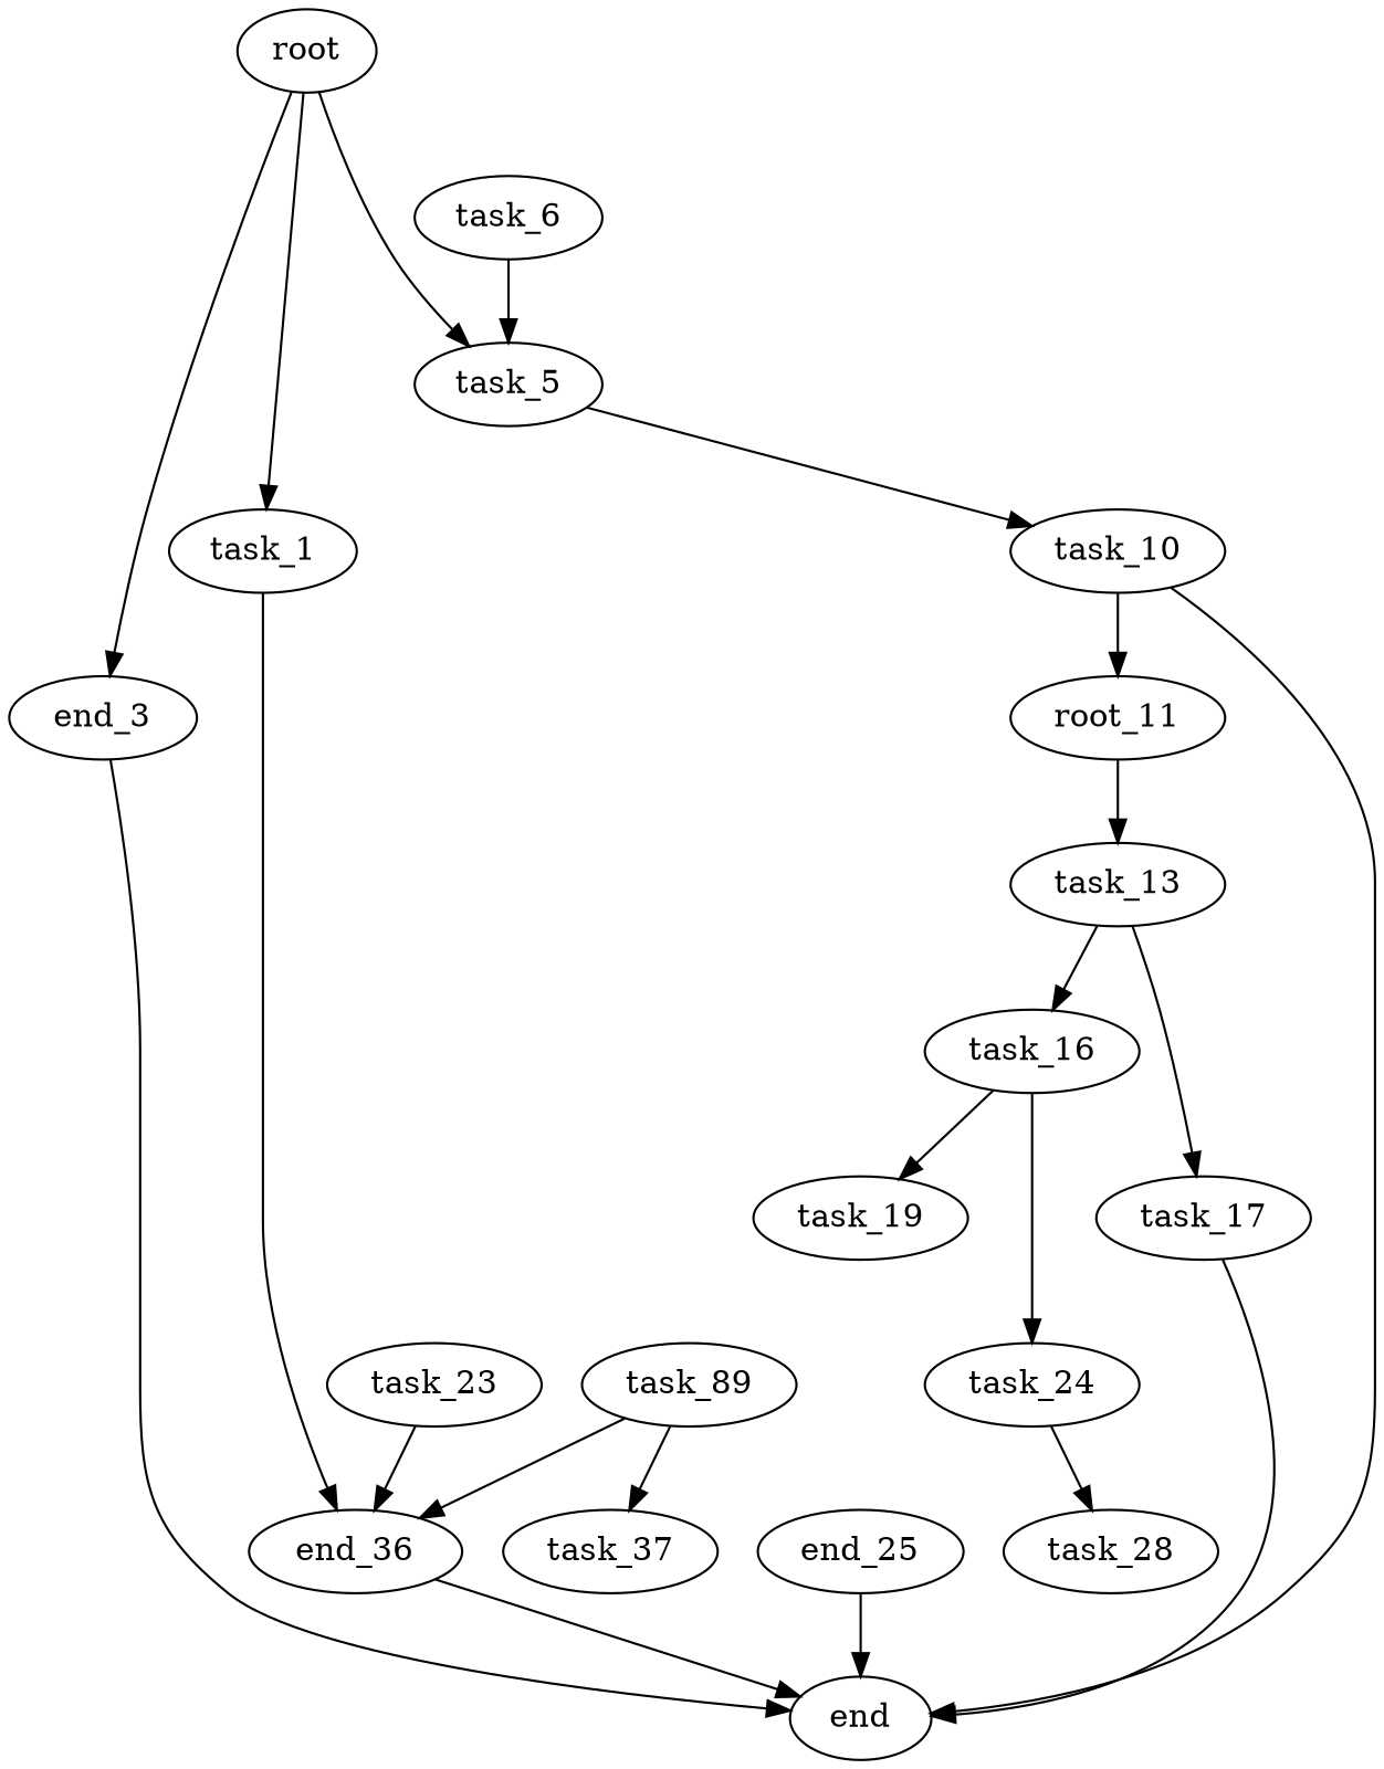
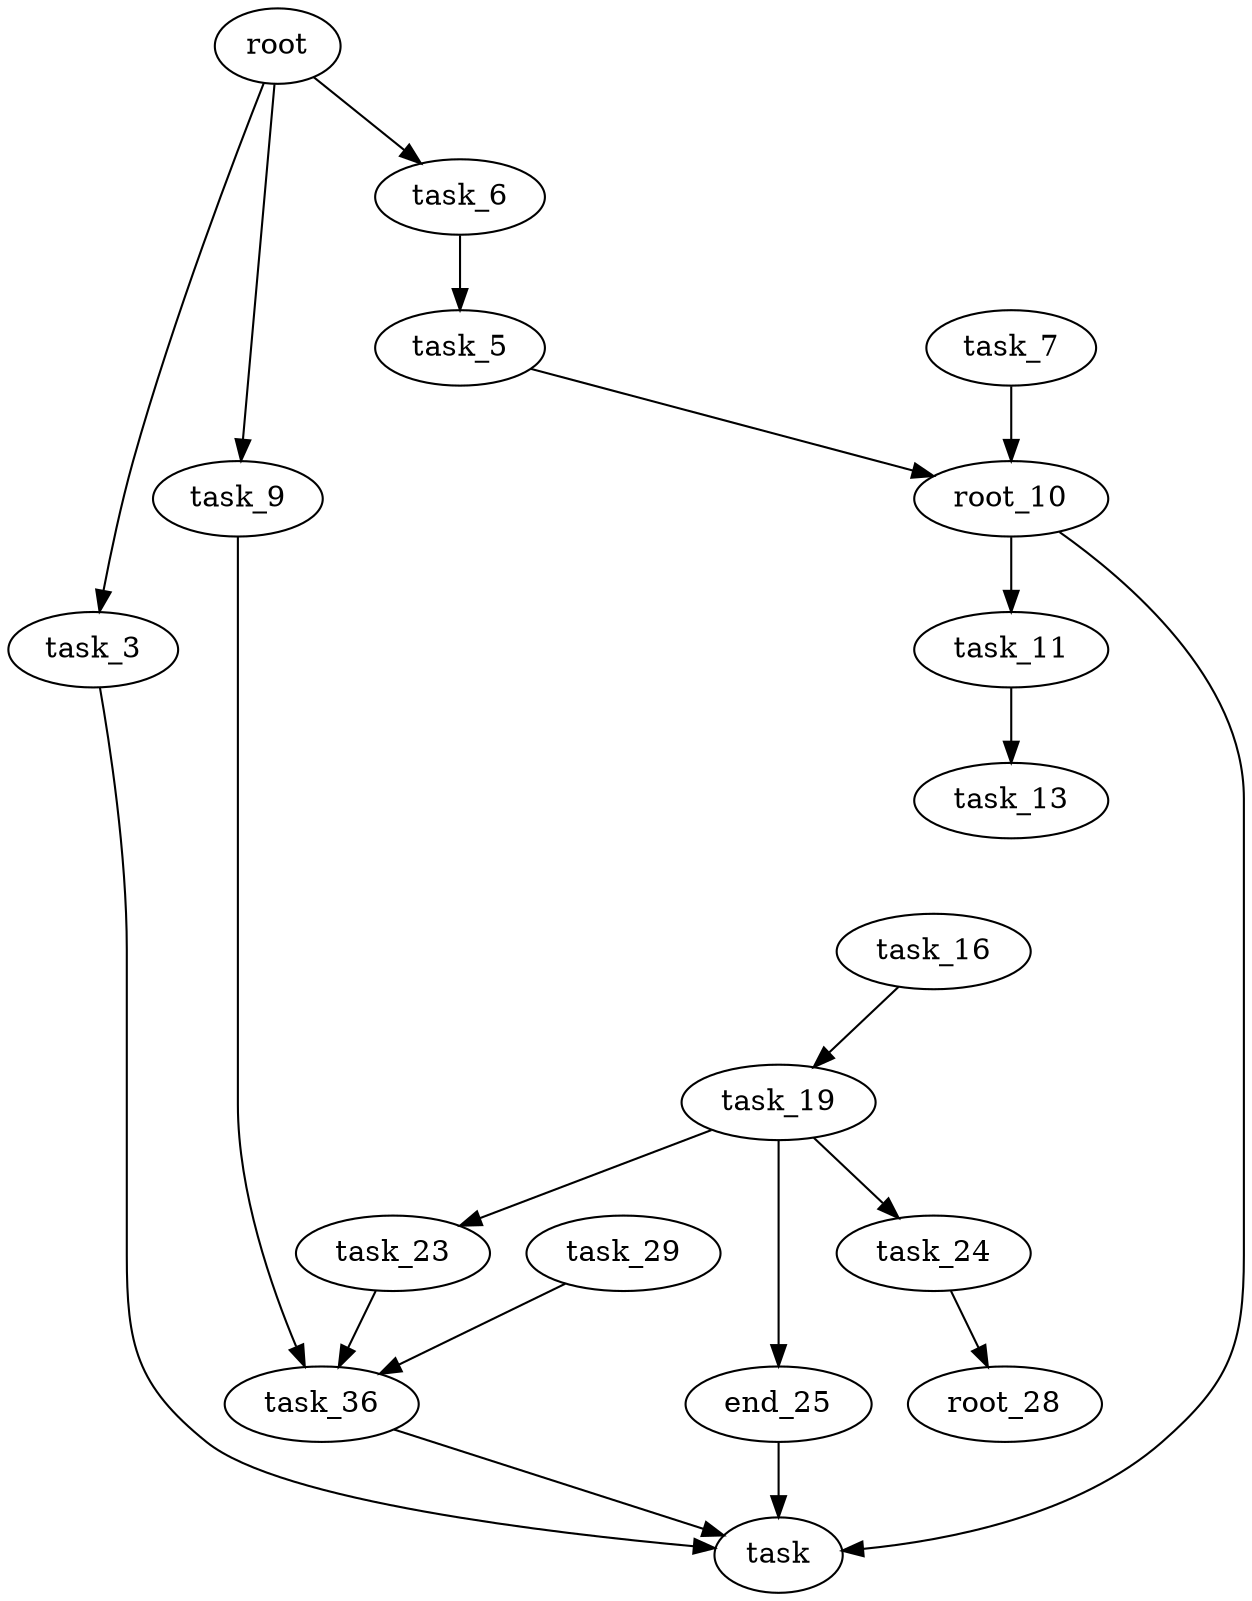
  digraph {
    root
-   task_1
+   task_1 [label=task_9]
    n3 [label=task_6]
-   task_3 [label=end_3]
-   task_36 [label=end_36]
+   task_3
+   task_36
    task_5
-   end
-   task_10
-   task_11 [label=root_11]
+   end [label=task]
+   task_10 [label=root_10]
+   task_7
+   task_11
    task_13
    task_16
-   task_17
    task_19
    task_23
    task_24
    n17 [label=end_25]
-   task_28
-   task_29 [label=task_89]
-   task_37
+   task_28 [label=root_28]
+   task_29
    root -> task_1
-   root -> task_5
+   root -> n3
    root -> task_3
    task_1 -> task_36
    n3 -> task_5
    task_3 -> end
    task_36 -> end
    task_5 -> task_10
    task_10 -> end
    task_10 -> task_11
+   task_7 -> task_10
    task_11 -> task_13
-   task_13 -> task_16
-   task_13 -> task_17
    task_16 -> task_19
-   task_17 -> end
-   task_16 -> task_24
+   task_19 -> task_23
+   task_19 -> task_24
+   task_19 -> n17
    task_23 -> task_36
    task_24 -> task_28
    n17 -> end
    task_29 -> task_36
-   task_29 -> task_37
  }
